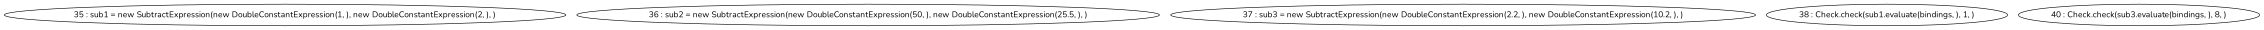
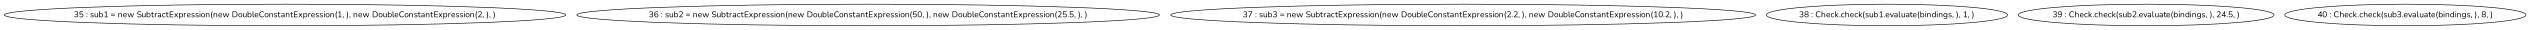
  digraph {
    fontname=Nunito
    node [fontname=Nunito]
    "35 : sub1 = new SubtractExpression(new DoubleConstantExpression(1, ), new DoubleConstantExpression(2, ), )"
    "36 : sub2 = new SubtractExpression(new DoubleConstantExpression(50, ), new DoubleConstantExpression(25.5, ), )"
    "37 : sub3 = new SubtractExpression(new DoubleConstantExpression(2.2, ), new DoubleConstantExpression(10.2, ), )"
    "38 : Check.check(sub1.evaluate(bindings, ), 1, )"
+   "39 : Check.check(sub2.evaluate(bindings, ), 24.5, )"
    "40 : Check.check(sub3.evaluate(bindings, ), 8, )"
  }
